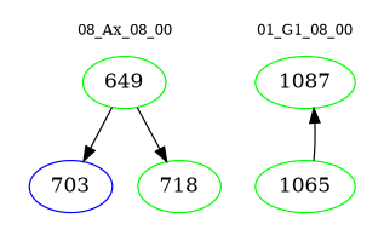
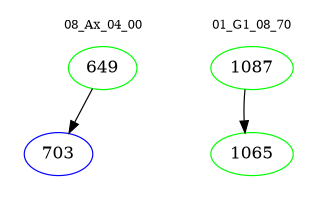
  digraph {
    node [color=green]
    edge [color=black]
    n1 [label=649]
    n2 [color=blue label=703]
-   n3 [label=718]
    n4 [label=1087]
    n5 [label=1065]
    subgraph cluster_1 {
      color=white
      fontsize=10
-     label="08_Ax_08_00"
+     label="08_Ax_04_00"
      n1
      n2
-     n3
    }
    subgraph cluster_2 {
      color=white
      fontsize=10
-     label="01_G1_08_00"
+     label="01_G1_08_70"
      n4
      n5
    }
    n1 -> n2
-   n1 -> n3
-   n5 -> n4
+   n4 -> n5
  }
